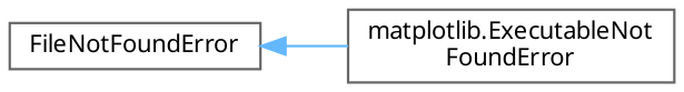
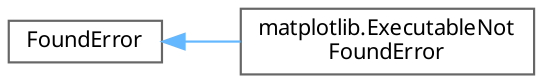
  digraph {
    rankdir=LR
    fontname="Noto Sans"
    node [color=grey40 fillcolor=white fontname="Noto Sans" fontsize=10 shape=box style=filled]
-   n1 [height=0.2 label=FileNotFoundError width=0.4]
+   n1 [height=0.2 label=FoundError width=0.4]
    n2 [height=0.2 label="matplotlib.ExecutableNot\lFoundError" width=0.4]
    n1 -> n2 [color=steelblue1 dir=back fontname="Noto Sans" fontsize=10 labelfontname=Helvetica labelfontsize=10 style=solid]
  }
